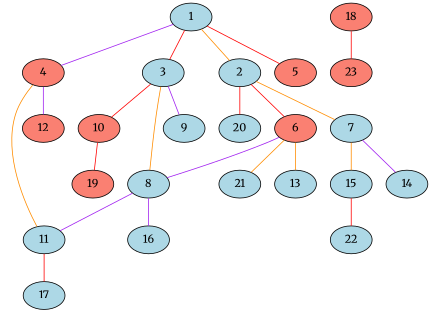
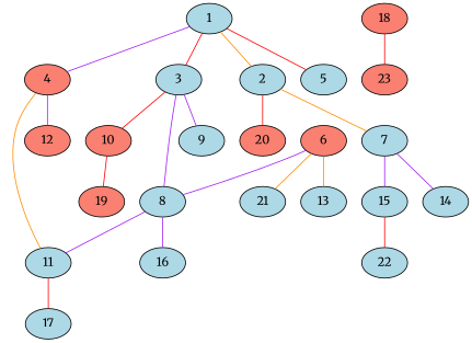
  graph {
    fontname=Merriweather
    node [chem=C fillcolor=lightblue fontname=Merriweather style=filled]
    edge [color=red fontname=Merriweather valence=1]
    1
    2
    3
    4 [fillcolor=salmon]
-   5 [chem=Cl fillcolor=salmon]
+   5 [chem=Cl]
    6 [fillcolor=salmon]
    7
-   20 [chem=H]
+   20 [chem=H fillcolor=salmon]
    8
    9 [chem=Cl]
    10 [chem=Cl fillcolor=salmon]
    11
    12 [chem=Cl fillcolor=salmon]
    13
    21 [chem=H]
    14 [chem=O]
    15 [chem=O]
    16 [chem=Cl]
    19 [chem=O fillcolor=salmon]
    17 [chem=Cl]
    22 [chem=H]
    18 [chem=O fillcolor=salmon]
    23 [chem=H fillcolor=salmon]
    1 -- 2 [color=darkorange]
    1 -- 3
    1 -- 4 [color=purple]
    1 -- 5
-   2 -- 6
    2 -- 7 [color=darkorange]
    2 -- 20
-   3 -- 8 [color=darkorange]
+   3 -- 8 [color=purple]
    3 -- 9 [color=purple]
    3 -- 10
    4 -- 11 [color=darkorange valence=2]
    4 -- 12 [color=purple]
    6 -- 8 [color=purple]
    6 -- 13 [color=darkorange]
    6 -- 21 [color=darkorange]
    7 -- 14 [color=purple]
-   7 -- 15 [color=darkorange valence=2]
+   7 -- 15 [color=purple valence=2]
    8 -- 11 [color=purple]
    8 -- 16 [color=purple]
    10 -- 19 [valence=2]
    11 -- 17
    15 -- 22
    18 -- 23
  }
